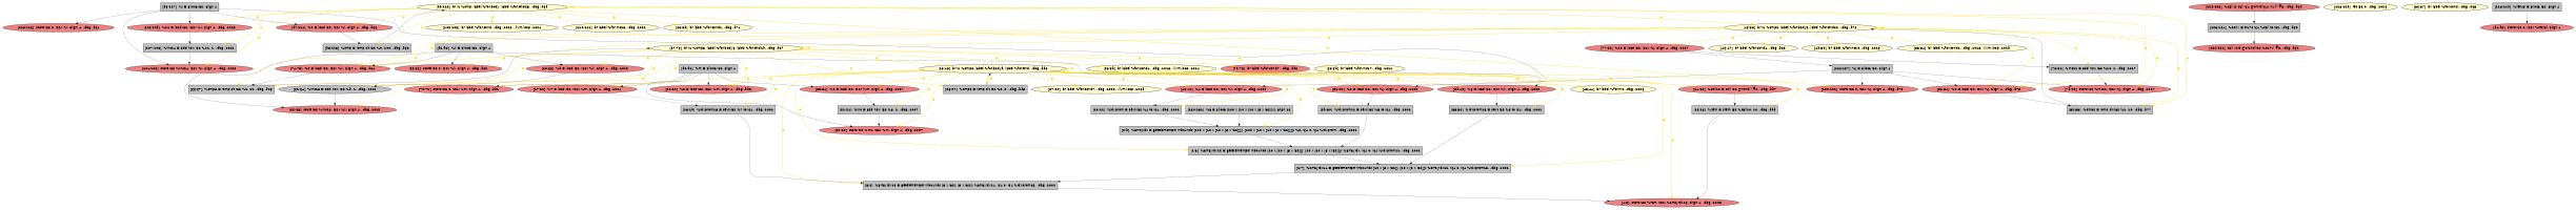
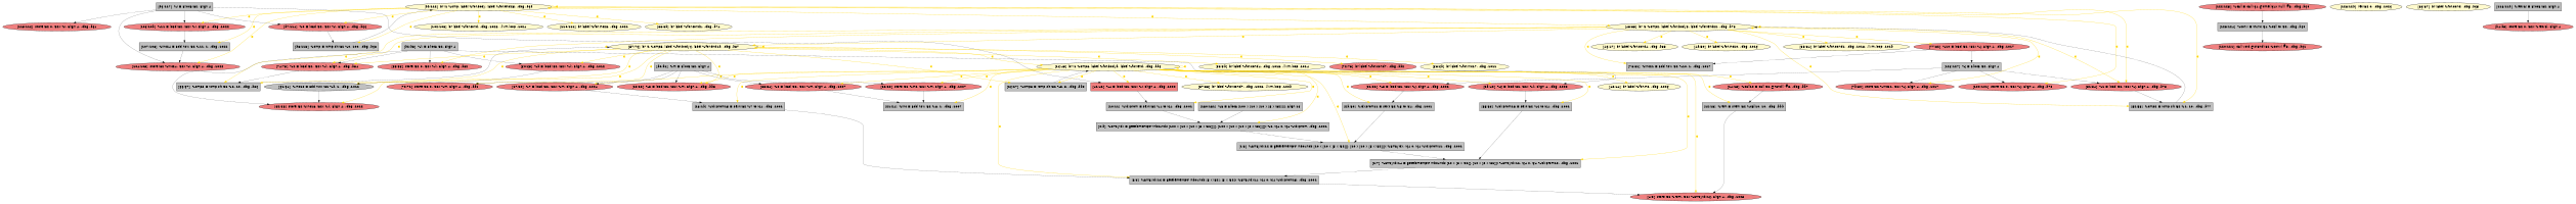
  digraph {
    fontname="DejaVu Sans"
    node [fillcolor=lightcoral fontname="DejaVu Sans" shape=ellipse style=filled]
    edge [color=gold fontcolor=gold fontname="DejaVu Sans" penwidth=1.0 style=solid]
    n1 [fillcolor=lemonchiffon label="[43/44]  br label %for.inc, !dbg !1006"]
    n2 [fillcolor=lemonchiffon label="[83/84]  br label %for.cond1, !dbg !1018, !llvm.loop !1019"]
    n3 [fillcolor=grey label="[130/131]  %a = alloca [100 x [10 x [10 x [5 x i32]]]], align 16" shape=rectangle]
    n4 [fillcolor=grey label="[0/9]  %arrayidx = getelementptr inbounds [100 x [10 x [10 x [5 x i32]]]], [100 x [10 x [10 x [5 x i32]]]]* %a, i64 0, i64 %idxprom, !dbg !1001" shape=rectangle]
    n5 [fillcolor=grey label="[1/8]  %arrayidx12 = getelementptr inbounds [10 x [10 x [5 x i32]]], [10 x [10 x [5 x i32]]]* %arrayidx, i64 0, i64 %idxprom11, !dbg !1001" shape=rectangle]
    n6 [fillcolor=grey label="[123/124]  %conv = trunc i64 %call to i32, !dbg !960" shape=rectangle]
    n7 [label="[120/121]  call void @srand(i32 %conv) #3, !dbg !961"]
    n8 [fillcolor=grey label="[2/7]  %arrayidx14 = getelementptr inbounds [10 x [5 x i32]], [10 x [5 x i32]]* %arrayidx12, i64 0, i64 %idxprom13, !dbg !1001" shape=rectangle]
    n9 [fillcolor=grey label="[3/6]  %arrayidx16 = getelementptr inbounds [5 x i32], [5 x i32]* %arrayidx14, i64 0, i64 %idxprom15, !dbg !1001" shape=rectangle]
    n10 [label="[4/5]  store i32 %rem, i32* %arrayidx16, align 4, !dbg !1005"]
    n11 [fillcolor=lemonchiffon label="[128/129]  ret i32 0, !dbg !1026"]
    n12 [label="[97/114]  %0 = load i32, i32* %i, align 4, !dbg !966"]
    n13 [fillcolor=grey label="[98/113]  %cmp = icmp slt i32 %0, 100, !dbg !968" shape=rectangle]
    n14 [fillcolor=lemonchiffon label="[99/112]  br i1 %cmp, label %for.body, label %for.end25, !dbg !969"]
    n15 [label="[33/34]  %8 = load i32, i32* %m, align 4, !dbg !1007"]
    n16 [fillcolor=grey label="[21/24]  %inc = add nsw i32 %8, 1, !dbg !1007" shape=rectangle]
    n17 [label="[22/23]  store i32 %inc, i32* %m, align 4, !dbg !1007"]
    n18 [label="[122/125]  %call = call i64 @time(i64* null) #3, !dbg !960"]
    n19 [label="[31/32]  %5 = load i32, i32* %j, align 4, !dbg !1002"]
    n20 [fillcolor=grey label="[29/30]  %idxprom11 = sext i32 %5 to i64, !dbg !1001" shape=rectangle]
    n21 [fillcolor=grey label="[107/108]  %inc24 = add nsw i32 %11, 1, !dbg !1022" shape=rectangle]
    n22 [label="[106/109]  %11 = load i32, i32* %i, align 4, !dbg !1022"]
    n23 [fillcolor=lemonchiffon label="[102/103]  br label %for.cond, !dbg !1023, !llvm.loop !1024"]
    n24 [fillcolor=lemonchiffon label="[110/111]  br label %for.inc23, !dbg !1021"]
    n25 [fillcolor=lemonchiffon label="[48/85]  br i1 %cmp2, label %for.body3, label %for.end22, !dbg !978"]
    n26 [fillcolor=lemonchiffon label="[88/89]  br label %for.cond1, !dbg !974"]
    n27 [label="[51/54]  %1 = load i32, i32* %j, align 4, !dbg !975"]
    n28 [label="[104/105]  store i32 %inc24, i32* %i, align 4, !dbg !1022"]
    n29 [label="[100/101]  store i32 0, i32* %j, align 4, !dbg !973"]
    n30 [fillcolor=grey label="[52/53]  %cmp2 = icmp slt i32 %1, 10, !dbg !977" shape=rectangle]
    n31 [label="[77/82]  %10 = load i32, i32* %j, align 4, !dbg !1017"]
    n32 [fillcolor=grey label="[78/81]  %inc21 = add nsw i32 %10, 1, !dbg !1017" shape=rectangle]
    n33 [label="[74/75]  %2 = load i32, i32* %k, align 4, !dbg !984"]
    n34 [fillcolor=grey label="[66/67]  %cmp5 = icmp slt i32 %2, 10, !dbg !986" shape=rectangle]
    n35 [label="[79/80]  store i32 %inc21, i32* %j, align 4, !dbg !1017"]
    n36 [fillcolor=lemonchiffon label="[57/76]  br i1 %cmp5, label %for.body6, label %for.end19, !dbg !987"]
    n37 [label="[55/56]  store i32 0, i32* %k, align 4, !dbg !982"]
    n38 [fillcolor=lemonchiffon label="[46/47]  br label %for.cond4, !dbg !983"]
    n39 [fillcolor=lemonchiffon label="[49/50]  br label %for.inc20, !dbg !1016"]
    n40 [label="[60/65]  %9 = load i32, i32* %k, align 4, !dbg !1012"]
    n41 [fillcolor=grey label="[61/64]  %inc18 = add nsw i32 %9, 1, !dbg !1012"]
    n42 [label="[62/63]  store i32 %inc18, i32* %k, align 4, !dbg !1012"]
    n43 [fillcolor=lemonchiffon label="[58/59]  br label %for.cond4, !dbg !1013, !llvm.loop !1014"]
    n44 [label="[39/40]  %6 = load i32, i32* %k, align 4, !dbg !1003"]
    n45 [fillcolor=grey label="[35/36]  %idxprom13 = sext i32 %6 to i64, !dbg !1001" shape=rectangle]
    n46 [fillcolor=grey label="[126/127]  %j = alloca i32, align 4" shape=rectangle]
    n47 [label="[70/71]  store i32 0, i32* %m, align 4, !dbg !991"]
    n48 [label="[72/73]  br label %for.cond7, !dbg !992"]
    n49 [fillcolor=lemonchiffon label="[68/69]  br label %for.inc17, !dbg !1011"]
    n50 [label="[25/28]  %3 = load i32, i32* %m, align 4, !dbg !993"]
    n51 [fillcolor=lemonchiffon label="[16/45]  br i1 %cmp8, label %for.body9, label %for.end, !dbg !996"]
    n52 [fillcolor=grey label="[26/27]  %cmp8 = icmp slt i32 %3, 5, !dbg !995" shape=rectangle]
-   n53 [label="[41/42]  %4 = load i32, i32* %i, align 4, !dbg !1000"]
+   n53 [label="[41/42]  %4 = load i32, i32* %i, align 4, !dbg !1000" shape=box]
    n54 [fillcolor=grey label="[10/11]  %idxprom = sext i32 %4 to i64, !dbg !1001" shape=rectangle]
    n55 [fillcolor=grey label="[12/13]  %rem = srem i32 %call10, 10, !dbg !999" shape=rectangle]
    n56 [label="[14/15]  %call10 = call i32 @rand() #3, !dbg !997"]
    n57 [fillcolor=grey label="[18/19]  %idxprom15 = sext i32 %7 to i64, !dbg !1001" shape=rectangle]
    n58 [label="[17/20]  %7 = load i32, i32* %m, align 4, !dbg !1004"]
    n59 [fillcolor=lemonchiffon label="[37/38]  br label %for.cond7, !dbg !1008, !llvm.loop !1009"]
    n60 [fillcolor=lemonchiffon label="[86/87]  br label %for.cond, !dbg !965"]
    n61 [label="[94/95]  store i32 0, i32* %retval, align 4"]
    n62 [label="[115/116]  store i32 0, i32* %i, align 4, !dbg !964"]
    n63 [fillcolor=grey label="[92/93]  %k = alloca i32, align 4" shape=rectangle]
    n64 [fillcolor=grey label="[96/117]  %i = alloca i32, align 4" shape=rectangle]
    n65 [fillcolor=grey label="[90/91]  %m = alloca i32, align 4" shape=rectangle]
    n66 [fillcolor=grey label="[118/119]  %retval = alloca i32, align 4" shape=rectangle]
    n3 -> n4 [color=black fontcolor=black penwidth=0.5]
    n4 -> n5 [color=black fontcolor=black penwidth=0.5]
    n5 -> n8 [color=black fontcolor=black penwidth=0.5]
    n6 -> n7 [color=black fontcolor=black penwidth=0.5]
    n8 -> n9 [color=black fontcolor=black penwidth=0.5]
    n9 -> n10 [color=black fontcolor=black penwidth=0.5]
    n12 -> n13 [color=black fontcolor=black penwidth=0.5]
    n13 -> n14 [color=black fontcolor=black penwidth=0.5]
    n14 -> n12 [label=C]
    n14 -> n13 [label=C]
    n14 -> n14 [label=C]
    n14 -> n21 [label=C]
    n14 -> n22 [label=C]
    n14 -> n23 [label=C]
    n14 -> n24 [label=C]
    n14 -> n25 [label=C]
    n14 -> n26 [label=C]
    n14 -> n27 [label=C]
    n14 -> n28 [label=C]
    n14 -> n29 [label=C]
    n14 -> n30 [label=C]
    n15 -> n16 [color=black fontcolor=black penwidth=0.5]
-   n16 -> n17 [color=black fontcolor=black penwidth=0.5]
+   n17 -> n16 [color=black fontcolor=black penwidth=0.5]
    n18 -> n6 [color=black fontcolor=black penwidth=0.5]
    n19 -> n20 [color=black fontcolor=black penwidth=0.5]
    n20 -> n5 [color=black fontcolor=black penwidth=0.5]
    n21 -> n28 [color=black fontcolor=black penwidth=0.5]
    n22 -> n21 [color=black fontcolor=black penwidth=0.5]
    n25 -> n2 [label=C]
    n25 -> n25 [label=C]
    n25 -> n27 [label=C]
    n25 -> n30 [label=C]
    n25 -> n31 [label=C]
    n25 -> n32 [label=C]
    n25 -> n33 [label=C]
    n25 -> n34 [label=C]
    n25 -> n35 [label=C]
    n25 -> n36 [label=C]
    n25 -> n37 [label=C]
    n25 -> n38 [label=C]
    n25 -> n39 [label=C]
    n27 -> n30 [color=black fontcolor=black penwidth=0.5]
    n30 -> n25 [color=black fontcolor=black penwidth=0.5]
    n31 -> n32 [color=black fontcolor=black penwidth=0.5]
    n31 -> n46 [color=black fontcolor=black penwidth=0.5]
-   n32 -> n35 [color=black fontcolor=black penwidth=0.5]
    n33 -> n34 [color=black fontcolor=black penwidth=0.5]
    n34 -> n36 [color=black fontcolor=black penwidth=0.5]
    n36 -> n33 [label=C]
    n36 -> n34 [label=C]
    n36 -> n36 [label=C]
    n36 -> n40 [label=C]
    n36 -> n41 [label=C]
    n36 -> n42 [label=C]
    n36 -> n43 [label=C]
    n36 -> n47 [label=C]
    n36 -> n48 [label=C]
    n36 -> n49 [label=C]
    n36 -> n50 [label=C]
    n36 -> n51 [label=C]
    n36 -> n52 [label=C]
    n40 -> n41 [color=black fontcolor=black penwidth=0.5]
    n41 -> n42 [color=black fontcolor=black penwidth=0.5]
    n44 -> n45 [color=black fontcolor=black penwidth=0.5]
    n45 -> n8 [color=black fontcolor=black penwidth=0.5]
    n46 -> n19 [color=black fontcolor=black penwidth=0.5]
    n46 -> n27 [color=black fontcolor=black penwidth=0.5]
    n46 -> n29 [color=black fontcolor=black penwidth=0.5]
    n46 -> n35 [color=black fontcolor=black penwidth=0.5]
    n51 -> n1 [label=C]
    n51 -> n4 [label=C]
    n51 -> n5 [label=C]
    n51 -> n8 [label=C]
    n51 -> n9 [label=C]
    n51 -> n10 [label=C]
    n51 -> n15 [label=C]
    n51 -> n16 [label=C]
    n51 -> n17 [label=C]
    n51 -> n19 [label=C]
    n51 -> n20 [label=C]
    n51 -> n44 [label=C]
    n51 -> n45 [label=C]
    n51 -> n50 [label=C]
    n51 -> n51 [label=C]
    n51 -> n52 [label=C]
    n51 -> n53 [label=C]
    n51 -> n54 [label=C]
    n51 -> n55 [label=C]
    n51 -> n56 [label=C]
    n51 -> n57 [label=C]
    n51 -> n58 [label=C]
    n51 -> n59 [label=C]
    n52 -> n51 [color=black fontcolor=black penwidth=0.5]
    n53 -> n54 [color=black fontcolor=black penwidth=0.5]
    n54 -> n4 [color=black fontcolor=black penwidth=0.5]
    n55 -> n10 [color=black fontcolor=black penwidth=0.5]
    n56 -> n55 [color=black fontcolor=black penwidth=0.5]
    n57 -> n9 [color=black fontcolor=black penwidth=0.5]
    n58 -> n57 [color=black fontcolor=black penwidth=0.5]
    n63 -> n33 [color=black fontcolor=black penwidth=0.5]
    n63 -> n37 [color=black fontcolor=black penwidth=0.5]
    n63 -> n40 [color=black fontcolor=black penwidth=0.5]
    n63 -> n42 [color=black fontcolor=black penwidth=0.5]
    n63 -> n44 [color=black fontcolor=black penwidth=0.5]
    n64 -> n12 [color=black fontcolor=black penwidth=0.5]
    n64 -> n22 [color=black fontcolor=black penwidth=0.5]
    n64 -> n28 [color=black fontcolor=black penwidth=0.5]
    n64 -> n53 [color=black fontcolor=black penwidth=0.5]
    n64 -> n62 [color=black fontcolor=black penwidth=0.5]
    n65 -> n15 [color=black fontcolor=black penwidth=0.5]
    n65 -> n17 [color=black fontcolor=black penwidth=0.5]
    n65 -> n47 [color=black fontcolor=black penwidth=0.5]
    n65 -> n50 [color=black fontcolor=black penwidth=0.5]
    n65 -> n58 [color=black fontcolor=black penwidth=0.5]
    n66 -> n61 [color=black fontcolor=black penwidth=0.5]
  }
